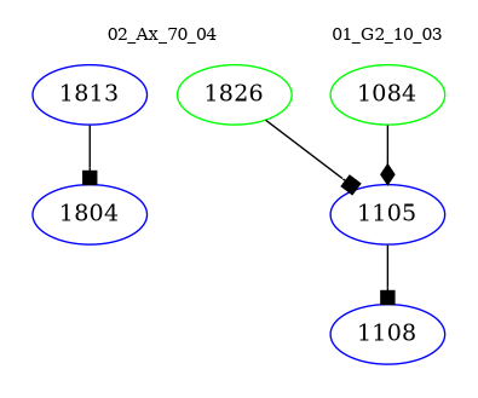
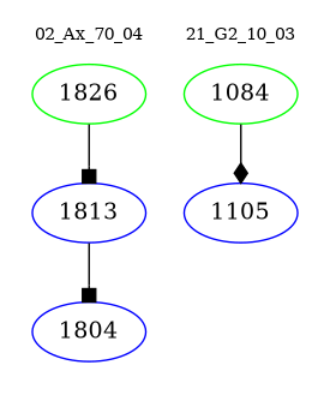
  digraph {
    node [color=blue]
    edge [arrowhead=box color=black]
    n1 [color=green label=1826]
    n2 [label=1813]
    n3 [label=1804]
    n4 [color=green label=1084]
    n5 [label=1105]
-   n6 [label=1108]
    subgraph cluster_1 {
      color=white
      fontsize=10
      label="02_Ax_70_04"
      n1
      n2
      n3
    }
    subgraph cluster_2 {
      color=white
      fontsize=10
-     label="01_G2_10_03"
+     label="21_G2_10_03"
      n4
      n5
-     n6
    }
-   n1 -> n5
+   n1 -> n2
    n2 -> n3
    n4 -> n5 [arrowhead=diamond]
-   n5 -> n6
  }
